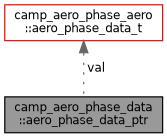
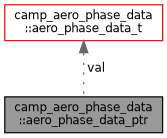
  digraph {
    node [fontname=Helvetica fontsize=10 shape=box style=filled]
    n1 [color=black fillcolor=grey60 fontcolor=black height=0.2 label="camp_aero_phase_data\l::aero_phase_data_ptr" width=0.4]
-   n2 [color=red fillcolor=white height=0.2 label="camp_aero_phase_aero\l::aero_phase_data_t" width=0.4]
+   n2 [color=red fillcolor=white height=0.2 label="camp_aero_phase_data\l::aero_phase_data_t" width=0.4]
    n2 -> n1 [color=gray40 dir=back fontname=Helvetica fontsize=10 label=" val" labelfontname=Helvetica labelfontsize=10 style=dotted]
  }
